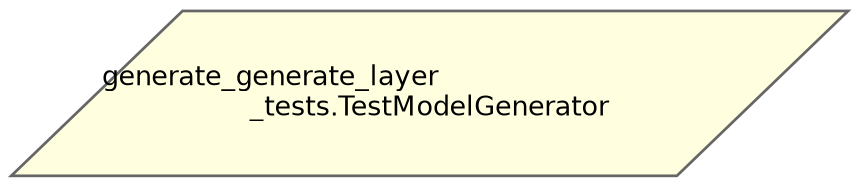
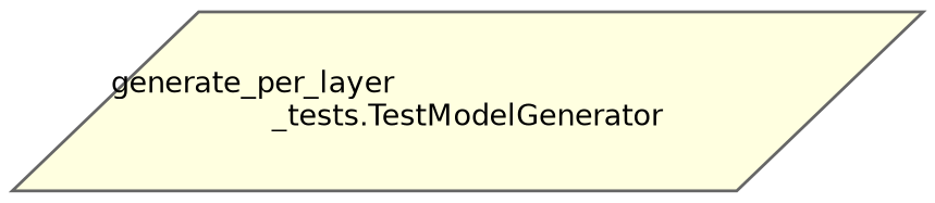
  digraph {
    rankdir=LR
-   n1 [color=grey40 fillcolor=lightyellow fontname=Helvetica fontsize=10 height=0.2 label="generate_generate_layer\l_tests.TestModelGenerator" shape=parallelogram style=filled width=0.4]
+   n1 [color=grey40 fillcolor=lightyellow fontname=Helvetica fontsize=10 height=0.2 label="generate_per_layer\l_tests.TestModelGenerator" shape=parallelogram style=filled width=0.4]
  }
